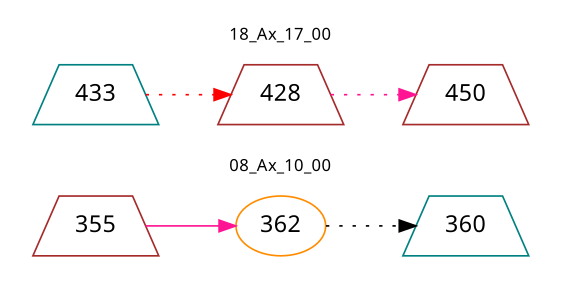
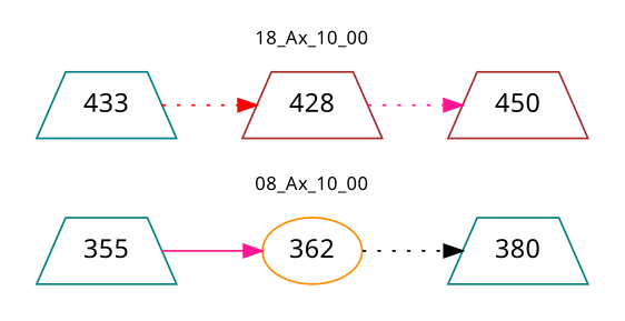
  digraph {
    fontname="Noto Sans"
    rankdir=LR
    node [color=teal fontname="Noto Sans" shape=trapezium]
    edge [color=deeppink fontname="Noto Sans" style=dotted]
-   n1 [color=brown label=355]
+   n1 [label=355]
    n2 [color=darkorange label=362 shape=ellipse]
-   n3 [label=360]
+   n3 [label=380]
    n4 [label=433]
    n5 [color=brown label=428]
    n6 [color=brown label=450]
    subgraph cluster_1 {
      color=white
      fontsize=10
      label="08_Ax_10_00"
      n1
      n2
      n3
    }
    subgraph cluster_2 {
      color=white
      fontsize=10
-     label="18_Ax_17_00"
+     label="18_Ax_10_00"
      n4
      n5
      n6
    }
    n1 -> n2 [style=solid]
    n2 -> n3 [color=black]
    n4 -> n5 [color=red]
    n5 -> n6
  }
